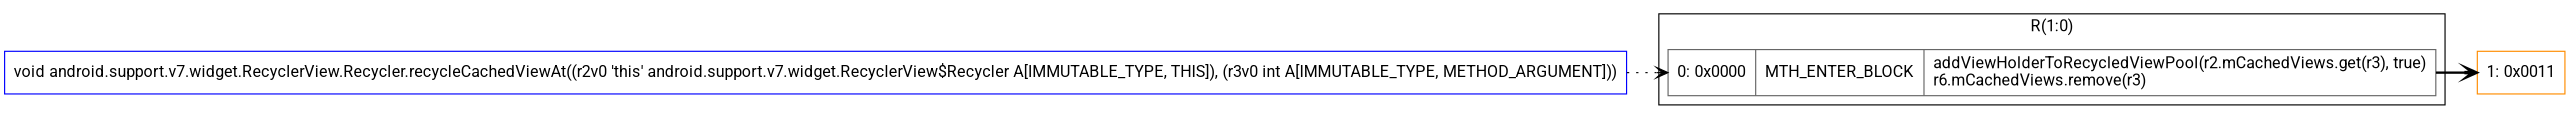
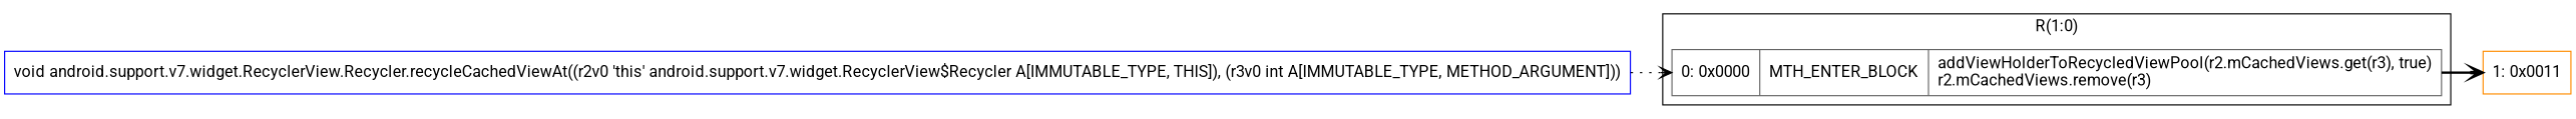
  digraph {
    rankdir=LR
    fontname=Roboto
    node [shape=record fontname=Roboto]
    edge [arrowhead=vee fontname=Roboto]
-   n1 [color=gray40 label="{0\:\ 0x0000|MTH_ENTER_BLOCK\l|addViewHolderToRecycledViewPool(r2.mCachedViews.get(r3), true)\lr6.mCachedViews.remove(r3)\l}"]
+   n1 [color=gray40 label="{0\:\ 0x0000|MTH_ENTER_BLOCK\l|addViewHolderToRecycledViewPool(r2.mCachedViews.get(r3), true)\lr2.mCachedViews.remove(r3)\l}"]
    n2 [color=darkorange label="{1\:\ 0x0011}"]
    n3 [label="{void android.support.v7.widget.RecyclerView.Recycler.recycleCachedViewAt((r2v0 'this' android.support.v7.widget.RecyclerView$Recycler A[IMMUTABLE_TYPE, THIS]), (r3v0 int A[IMMUTABLE_TYPE, METHOD_ARGUMENT])) }" color=blue]
    subgraph cluster_1 {
      label="R(1:0)"
      n1
    }
    n1 -> n2 [style=bold]
    n3 -> n1 [style=dotted]
  }
